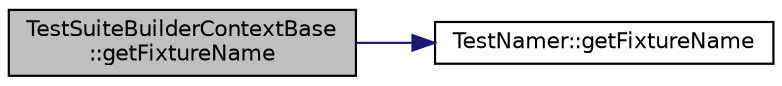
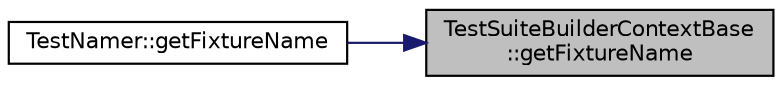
  digraph {
    rankdir=LR
    node [color=black fontname=Helvetica fontsize=10 shape=record style=filled]
    n1 [fillcolor=grey75 fontcolor=black height=0.2 label="TestSuiteBuilderContextBase\l::getFixtureName" width=0.4]
    n2 [fillcolor=white height=0.2 label="TestNamer::getFixtureName" width=0.4]
-   n1 -> n2 [color=midnightblue fontname=Helvetica fontsize=10 labelfontname=Helvetica labelfontsize=10 style=solid]
+   n2 -> n1 [color=midnightblue fontname=Helvetica fontsize=10 labelfontname=Helvetica labelfontsize=10 style=solid]
  }
